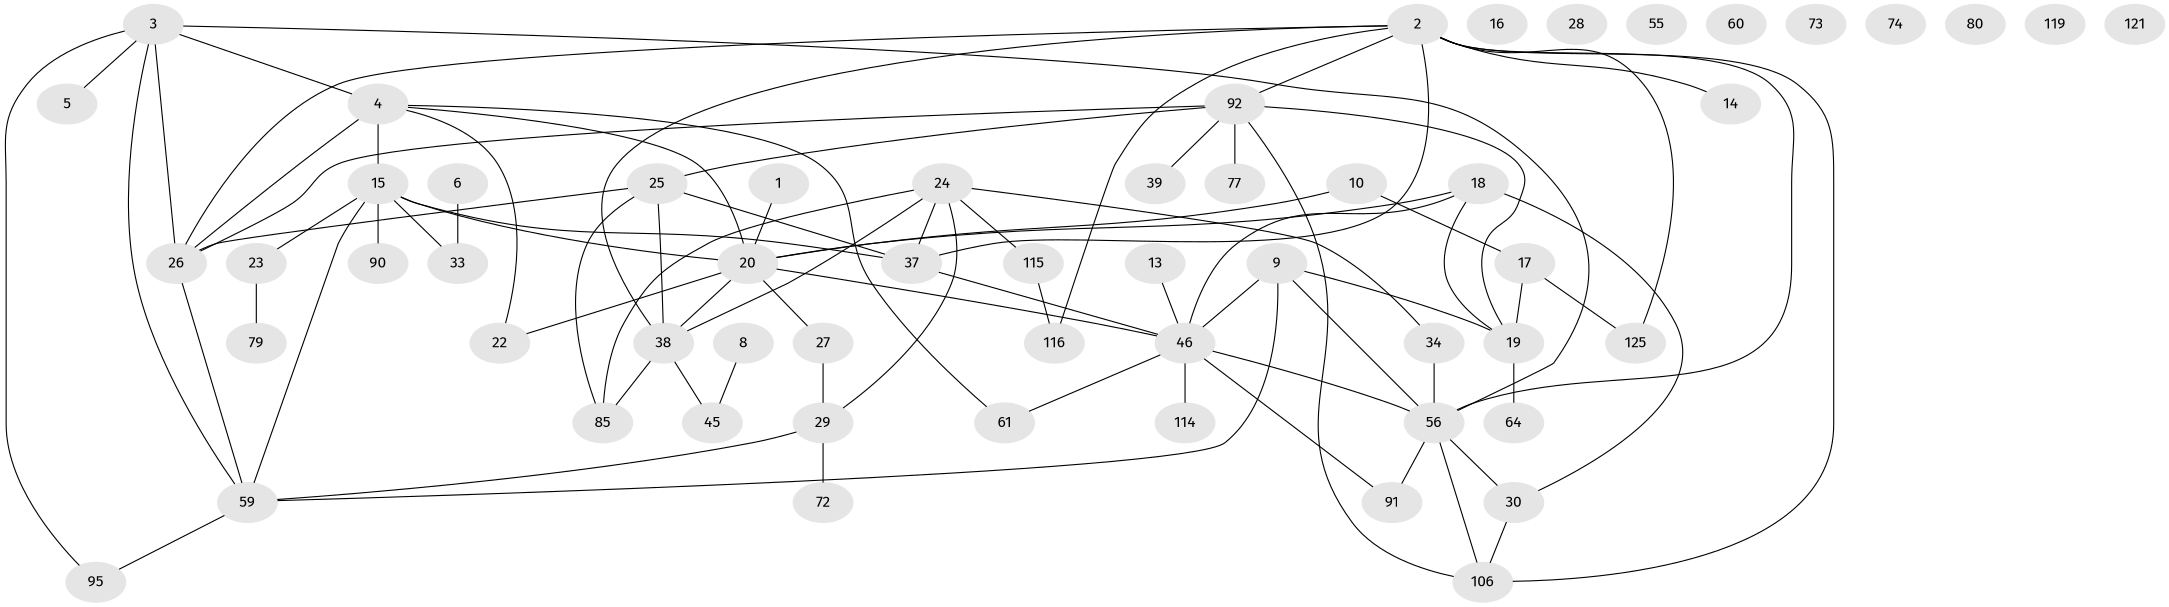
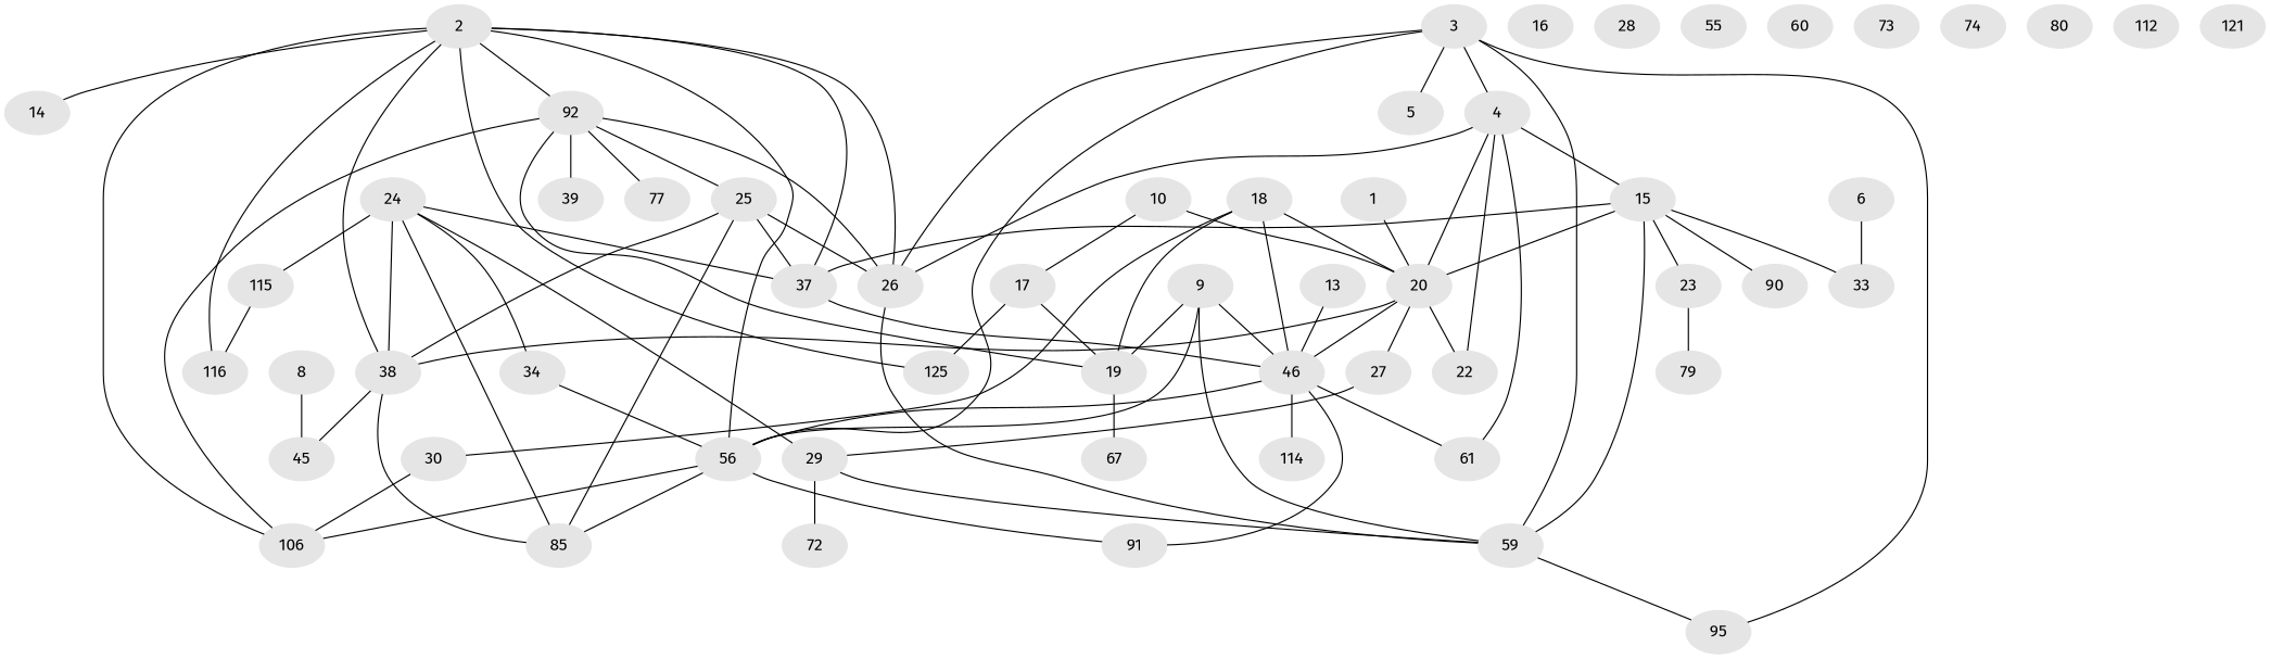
  graph {
    fontname="Fira Sans"
    node [color=gray90 fontname="Fira Sans" style=filled]
    edge [fontname="Fira Sans"]
    1 [super="+112"]
    20 [super="+93+44+41"]
    38 [super="+124+58+78"]
    22 [super="+97"]
    46 [super="+113+48+86"]
    27 [super="+99"]
    2 [super="+11"]
    n8 [label=92 super="+135+43"]
    14 [super="+110+65"]
    26 [super="+104+82"]
    37 [super="+103"]
    56 [super="+111+102+123+133+57"]
    106 [super="+136"]
    116 [super="+131"]
    125
    19 [super="+75+42+76"]
    25 [super="+98"]
    39 [super="+129"]
    77
    59 [super="+88+70"]
    85 [super="+128"]
    45
    91
    3 [super="+36+7+68"]
    4 [super="+49+71"]
    5
    95
    15 [super="+67+21+54+52"]
    61
    33
    23 [super="+83"]
    90
    6 [super="+31"]
    72 [super="+94"]
    8
    9 [super="+32"]
-   64
+   64 [label=67]
    114
    10 [super="+96"]
    17 [super="+35+47+84"]
    13 [super="+118+120"]
    79
    16 [super="+87+66"]
    18 [super="+122+105"]
    30 [super="+109"]
    29 [super="+92+40"]
    24 [super="+53+130+63"]
    34
    115
    28 [super="+101"]
    55
    60
    73
    74
    80
-   119
+   119 [label=112]
    121 [super="+126"]
    1 -- 20
    20 -- 38
    20 -- 22
    20 -- 46
    20 -- 27
    38 -- 85
    38 -- 45
    46 -- 56
    46 -- 91
    46 -- 61
    46 -- 114
    27 -- 29
    2 -- 38
    2 -- n8
    2 -- 14
    2 -- 26
    2 -- 37
    2 -- 56
    2 -- 106
    2 -- 116
    2 -- 125
    n8 -- 26
    n8 -- 106
    n8 -- 19
    n8 -- 25
    n8 -- 39
    n8 -- 77
    26 -- 59
    37 -- 46
    56 -- 106
-   56 -- 30
+   56 -- 85
    56 -- 91
    19 -- 64 [weight=2]
    25 -- 38
    25 -- 26
    25 -- 37
    25 -- 85
    59 -- 95
    3 -- 26
    3 -- 56
    3 -- 59
    3 -- 4
    3 -- 5
    3 -- 95
    4 -- 20
    4 -- 22
    4 -- 26
    4 -- 15 [weight=2]
    4 -- 61
    15 -- 20
    15 -- 37
    15 -- 59
    15 -- 33
    15 -- 23
    15 -- 90
    23 -- 79
    6 -- 33
    8 -- 45
    9 -- 46
    9 -- 56
    9 -- 19
    9 -- 59
    10 -- 20
    10 -- 17
    17 -- 125
    17 -- 19
    13 -- 46
    18 -- 20
    18 -- 46
    18 -- 19
    18 -- 30
    30 -- 106
    29 -- 59
    29 -- 72
    24 -- 38
    24 -- 37
    24 -- 85
    24 -- 29
    24 -- 34
    24 -- 115
    34 -- 56
    115 -- 116
  }
